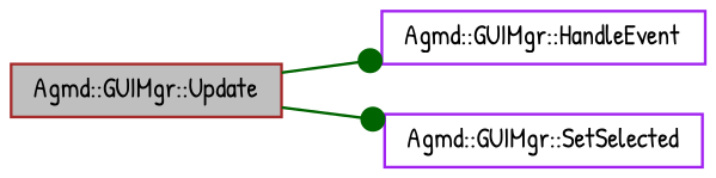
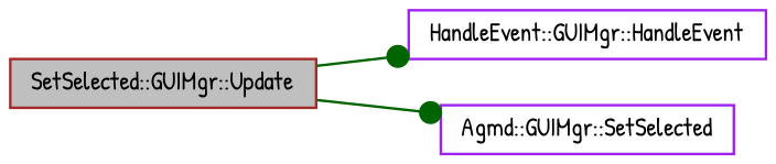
  digraph {
    fontname="Patrick Hand"
    rankdir=LR
    node [color=purple fillcolor=white fontname="Patrick Hand" fontsize=10 shape=box style=filled]
    edge [arrowhead=dot color=darkgreen fontname="Patrick Hand" fontsize=10 labelfontname=Helvetica labelfontsize=10 style=solid]
-   n1 [color=brown fillcolor=grey75 fontcolor=black height=0.2 label="Agmd::GUIMgr::Update" width=0.4]
-   n2 [height=0.2 label="Agmd::GUIMgr::HandleEvent" width=0.4]
+   n1 [color=brown fillcolor=grey75 fontcolor=black height=0.2 label="SetSelected::GUIMgr::Update" width=0.4]
+   n2 [height=0.2 label="HandleEvent::GUIMgr::HandleEvent" width=0.4]
    n3 [height=0.2 label="Agmd::GUIMgr::SetSelected" width=0.4]
    n1 -> n2
    n1 -> n3
  }
